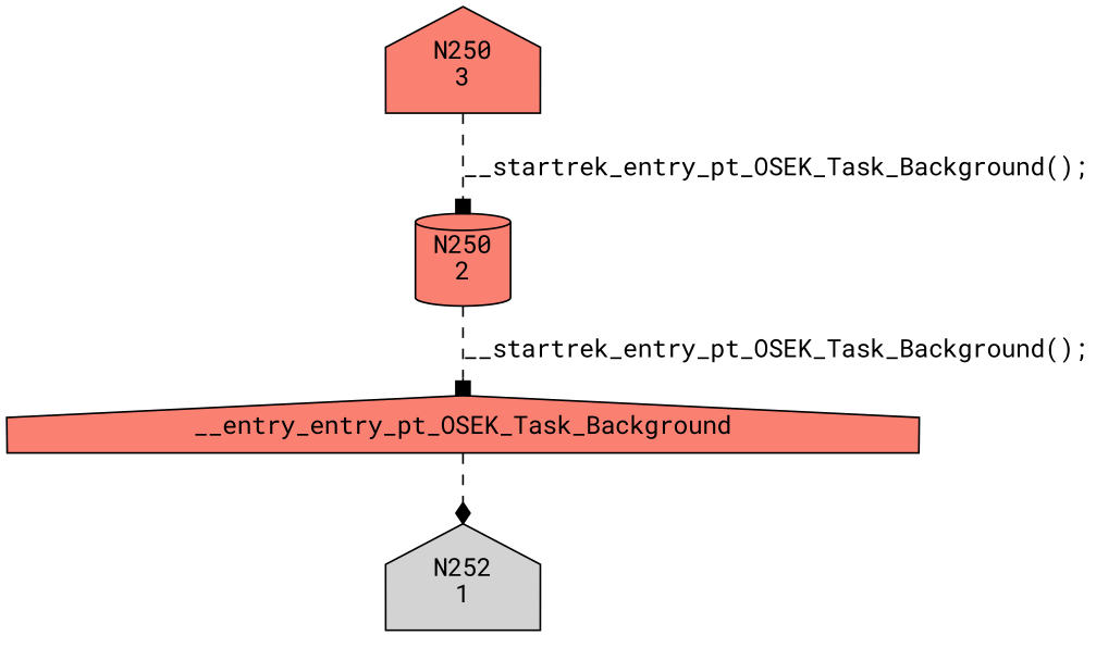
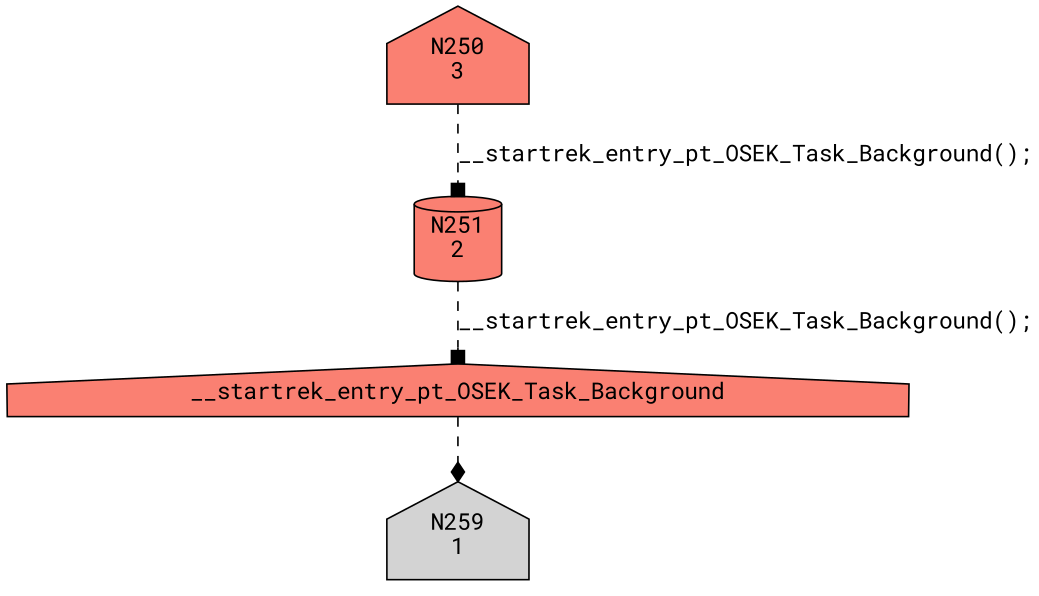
  digraph {
    fontname="Roboto Mono"
    node [fillcolor=salmon fontname="Roboto Mono" shape=house style=filled]
    edge [arrowhead=box fontname="Roboto Mono" style=dashed]
    n1 [label="N250\n3"]
-   n2 [label="N250\n2" shape=cylinder]
-   n3 [label=__entry_entry_pt_OSEK_Task_Background]
-   n4 [fillcolor=lightgrey label="N252\n1"]
+   n2 [label="N251\n2" shape=cylinder]
+   n3 [label=__startrek_entry_pt_OSEK_Task_Background]
+   n4 [fillcolor=lightgrey label="N259\n1"]
    n1 -> n2 [label="__startrek_entry_pt_OSEK_Task_Background();"]
    n2 -> n3 [label="__startrek_entry_pt_OSEK_Task_Background();"]
    n3 -> n4 [arrowhead=diamond]
  }
